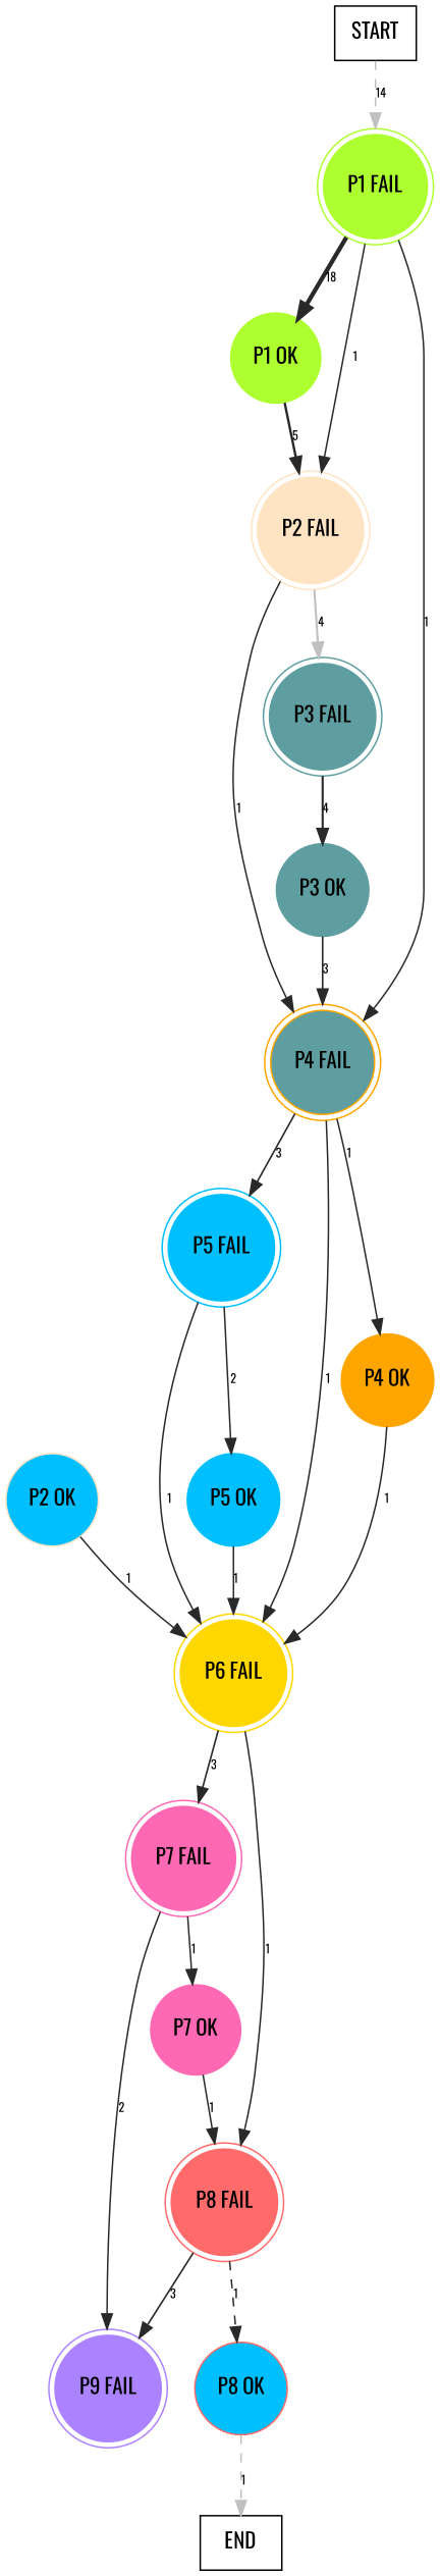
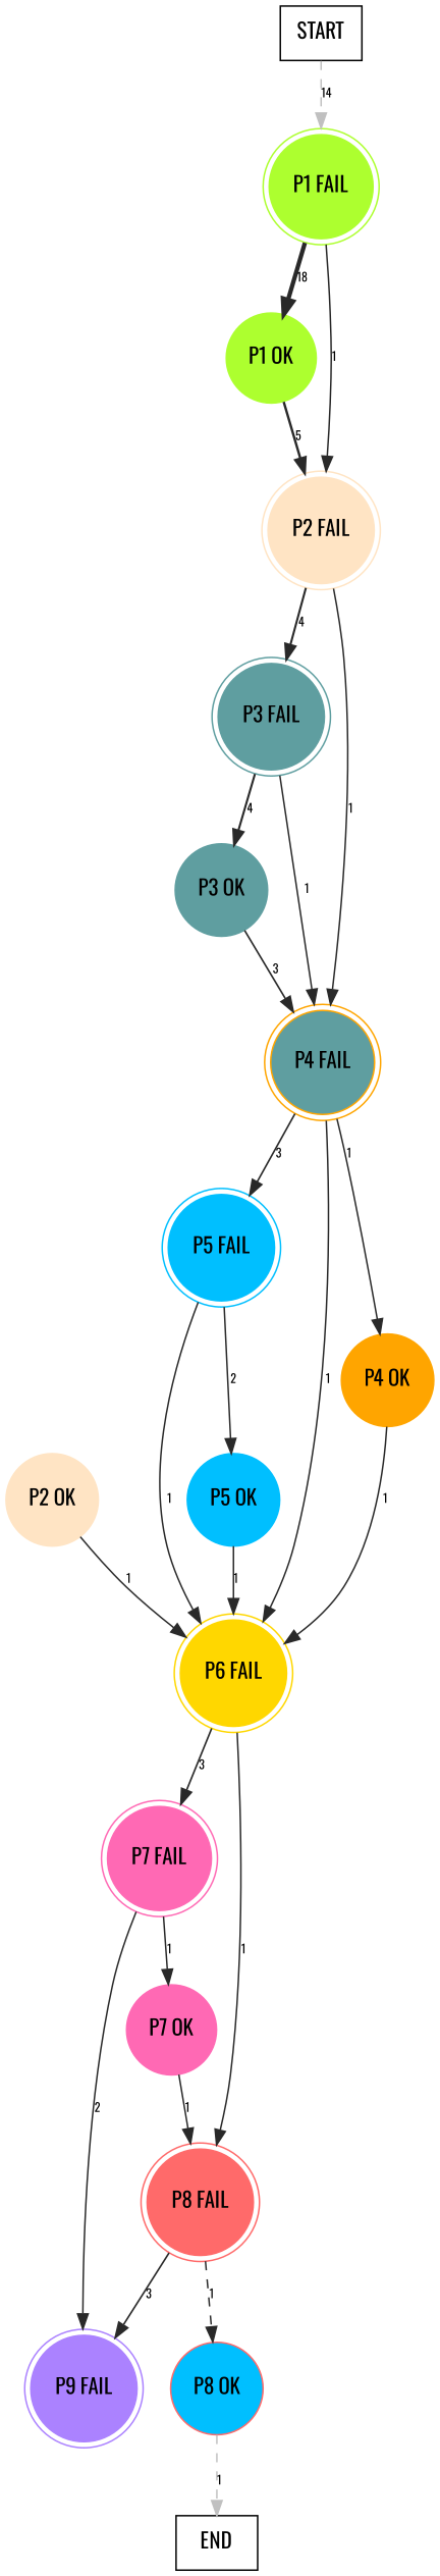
  digraph {
    fontname=Oswald
    node [color=greenyellow fontname=Oswald shape=circle style=filled]
    edge [color=grey16 fontname=Oswald fontsize=8 labelfloat=false penwidth=1]
    "P1 FAIL" [peripheries=2]
    "P1 OK"
    "P2 FAIL" [color=bisque peripheries=2]
    "P3 FAIL" [color=cadetblue peripheries=2]
    "P4 FAIL" [color=orange fillcolor=cadetblue peripheries=2]
    "P3 OK" [color=cadetblue]
    "P5 FAIL" [color=deepskyblue peripheries=2]
    "P6 FAIL" [color=gold peripheries=2]
    "P4 OK" [color=orange]
-   "P2 OK" [color=bisque fillcolor=deepskyblue]
+   "P2 OK" [color=bisque]
    "P5 OK" [color=deepskyblue]
    "P7 FAIL" [color=hotpink peripheries=2]
    "P8 FAIL" [color=indianred1 peripheries=2]
    "P7 OK" [color=hotpink]
    "P9 FAIL" [color=mediumpurple1 peripheries=2]
    "P8 OK" [color=indianred1 fillcolor=deepskyblue]
    END [color=black fillcolor=white shape=box]
    START [color=black fillcolor=white shape=box]
    "P1 FAIL" -> "P1 OK" [label=18 penwidth=2.8903717578961645]
    "P1 FAIL" -> "P2 FAIL" [label=1]
    "P1 OK" -> "P2 FAIL" [label=5 penwidth=1.6094379124341003]
-   "P2 FAIL" -> "P3 FAIL" [color=grey label=4 penwidth=1.3862943611198906]
+   "P2 FAIL" -> "P3 FAIL" [label=4 penwidth=1.3862943611198906]
    "P2 FAIL" -> "P4 FAIL" [label=1]
-   "P1 FAIL" -> "P4 FAIL" [label=1]
+   "P3 FAIL" -> "P4 FAIL" [label=1]
    "P3 FAIL" -> "P3 OK" [label=4 penwidth=1.3862943611198906]
    "P4 FAIL" -> "P5 FAIL" [label=3 penwidth=1.0986122886681098]
    "P4 FAIL" -> "P6 FAIL" [label=1]
    "P4 FAIL" -> "P4 OK" [label=1]
    "P3 OK" -> "P4 FAIL" [label=3 penwidth=1.0986122886681098]
    "P5 FAIL" -> "P6 FAIL" [label=1]
    "P5 FAIL" -> "P5 OK" [label=2]
    "P6 FAIL" -> "P7 FAIL" [label=3 penwidth=1.0986122886681098]
    "P6 FAIL" -> "P8 FAIL" [label=1]
    "P4 OK" -> "P6 FAIL" [label=1]
    "P2 OK" -> "P6 FAIL" [label=1]
    "P5 OK" -> "P6 FAIL" [label=1]
    "P7 FAIL" -> "P7 OK" [label=1]
    "P7 FAIL" -> "P9 FAIL" [label=2]
    "P8 FAIL" -> "P9 FAIL" [label=3 penwidth=1.0986122886681098]
    "P8 FAIL" -> "P8 OK" [label=1 style=dashed]
    "P7 OK" -> "P8 FAIL" [label=1]
    "P8 OK" -> END [color=grey label=1 style=dashed penwidth=""]
    START -> "P1 FAIL" [color=grey label=14 style=dashed penwidth=""]
  }
